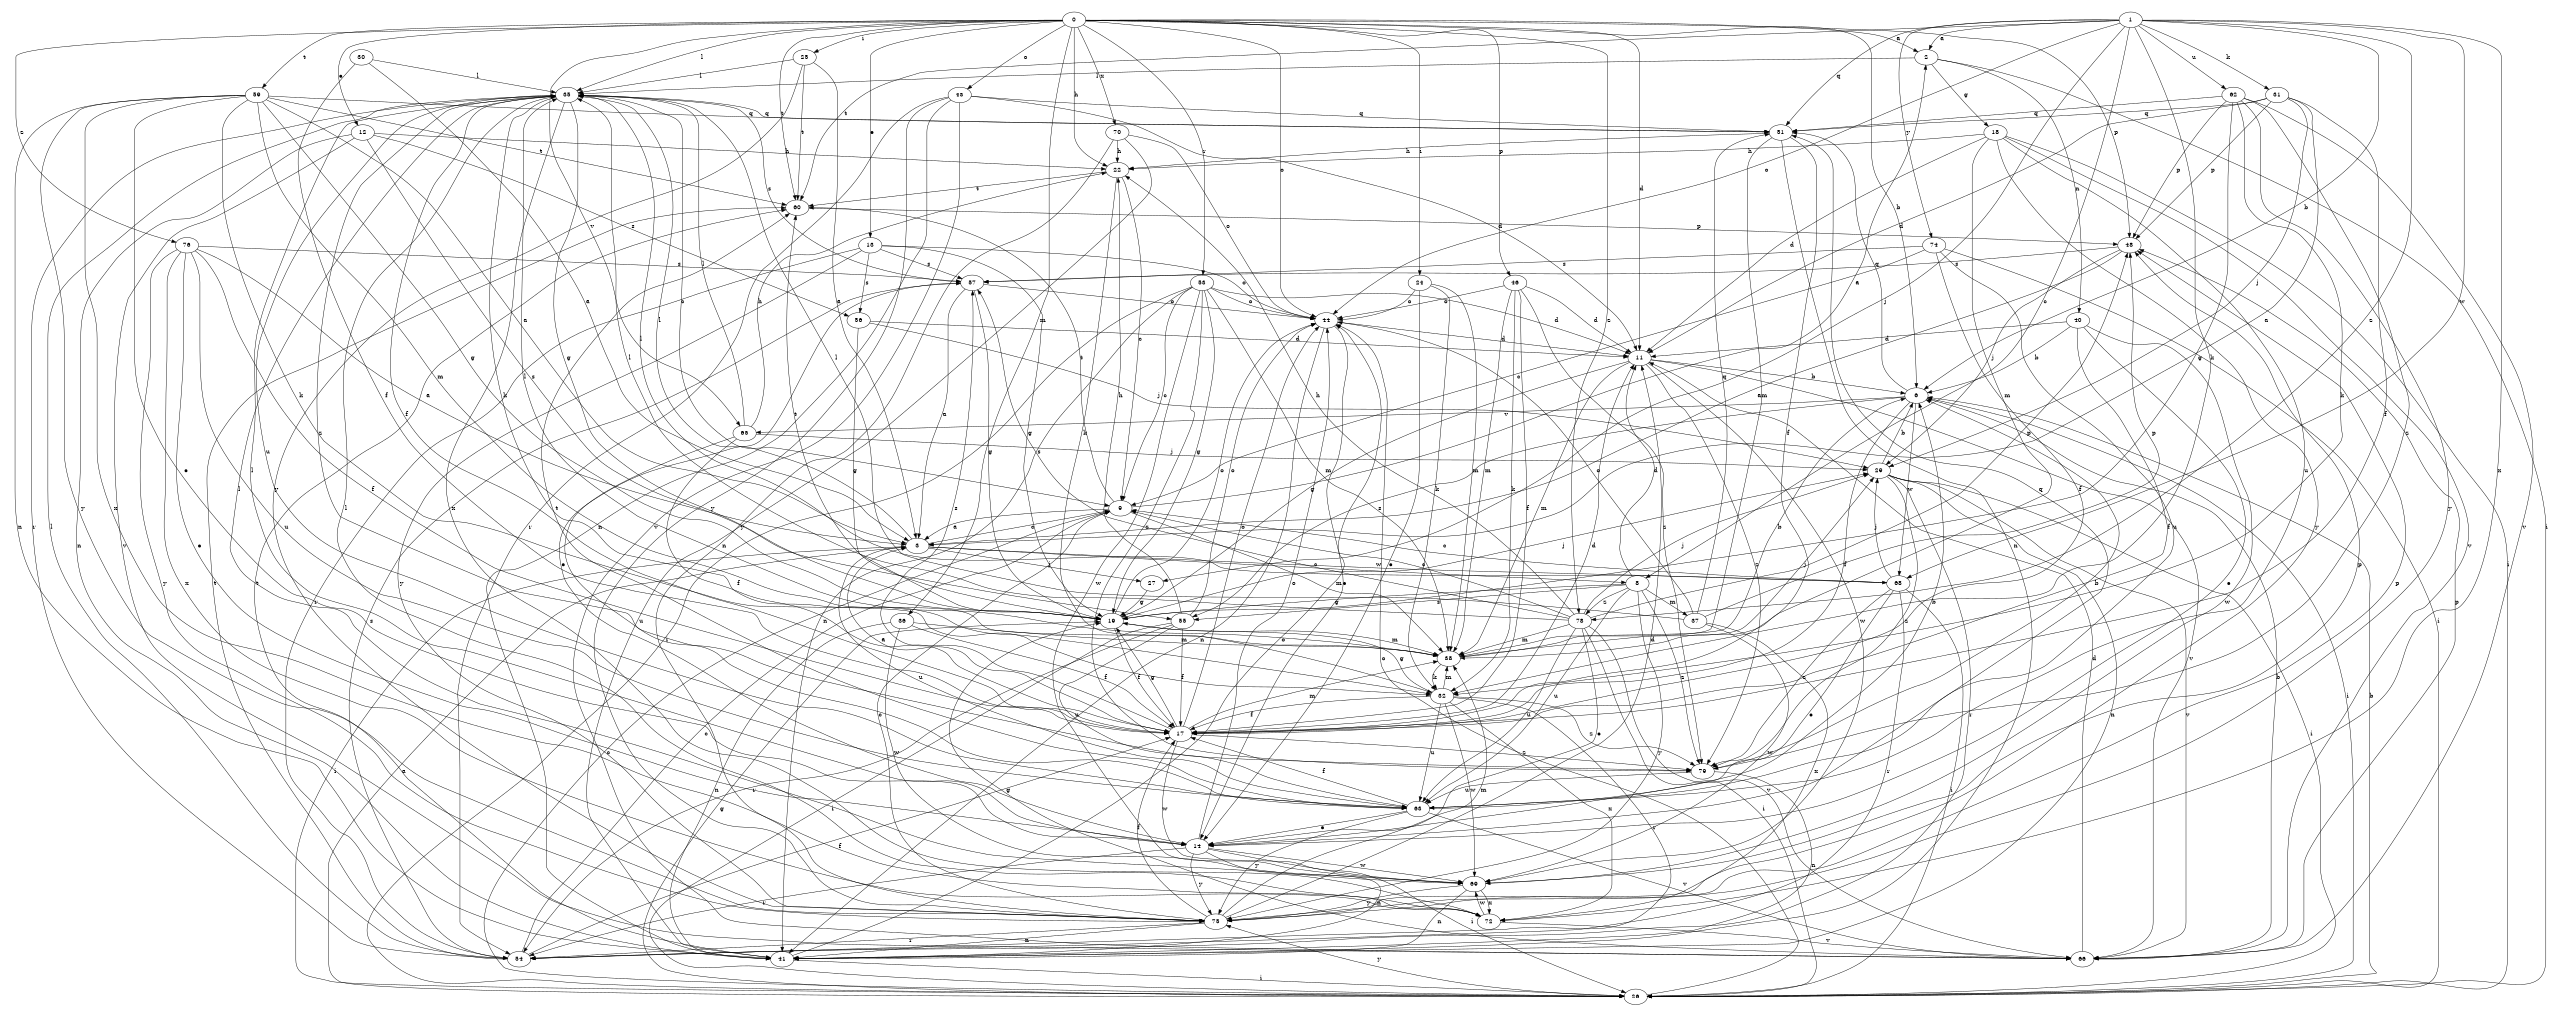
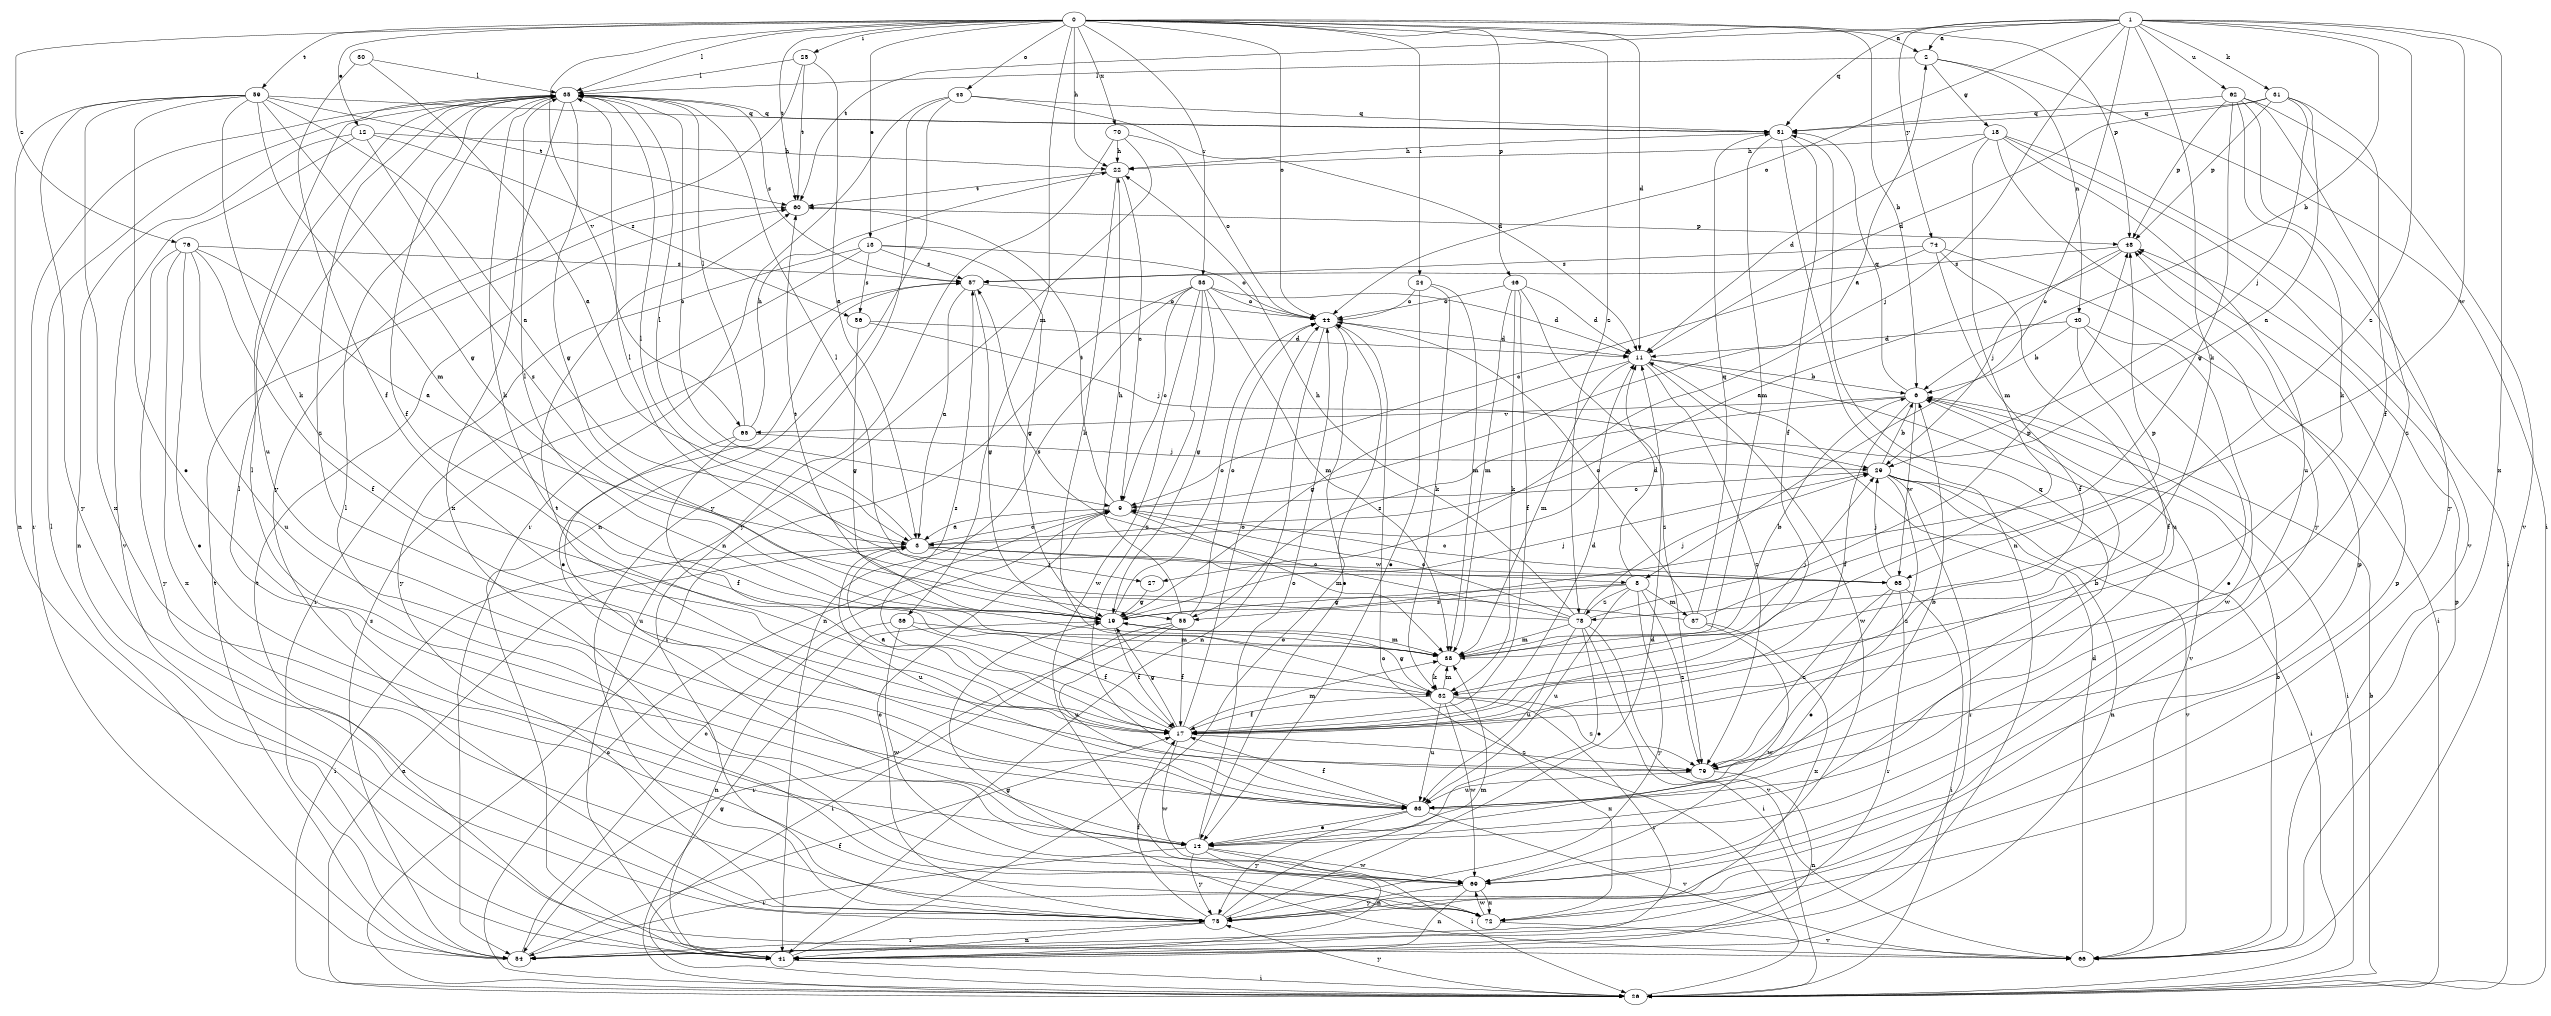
  strict digraph {
    0
    2
    6
    11
    12
    13
    22
    24
    25
    35
    36
    43
    44
    46
    48
    53
    59
    60
    65
    70
    76
    78
    18
    26
    40
    51
    68
    17
    55
    19
    79
    38
    66
    69
    41
    56
    75
    54
    57
    32
    9
    14
    3
    72
    63
    29
    1
    8
    27
    31
    62
    74
    37
    30
    0 -> 2 [label=a]
    0 -> 6 [label=b]
    0 -> 11 [label=d]
    0 -> 12 [label=e]
    0 -> 13 [label=e]
    0 -> 22 [label=h]
    0 -> 24 [label=i]
    0 -> 25 [label=i]
    0 -> 35 [label=l]
    0 -> 36 [label=m]
    0 -> 43 [label=o]
    0 -> 44 [label=o]
    0 -> 46 [label=p]
    0 -> 48 [label=p]
    0 -> 53 [label=r]
    0 -> 59 [label=t]
    0 -> 60 [label=t]
    0 -> 65 [label=v]
    0 -> 70 [label=x]
    0 -> 76 [label=z]
    0 -> 78 [label=z]
    2 -> 35 [label=l]
    2 -> 18 [label=g]
    2 -> 26 [label=i]
    2 -> 40 [label=n]
    6 -> 65 [label=v]
    6 -> 26 [label=i]
    6 -> 51 [label=q]
    6 -> 68 [label=w]
    6 -> 17 [label=f]
    6 -> 55 [label=s]
    11 -> 6 [label=b]
    11 -> 19 [label=g]
    11 -> 79 [label=z]
    11 -> 38 [label=m]
    11 -> 66 [label=v]
    11 -> 69 [label=w]
    12 -> 22 [label=h]
    12 -> 55 [label=s]
    12 -> 66 [label=v]
    12 -> 41 [label=n]
    12 -> 56 [label=s]
    13 -> 44 [label=o]
    13 -> 19 [label=g]
    13 -> 56 [label=s]
    13 -> 75 [label=y]
    13 -> 54 [label=r]
    13 -> 57 [label=s]
    22 -> 60 [label=t]
    22 -> 32 [label=k]
    22 -> 9 [label=c]
    24 -> 44 [label=o]
    24 -> 38 [label=m]
    24 -> 32 [label=k]
    24 -> 14 [label=e]
    25 -> 35 [label=l]
    25 -> 60 [label=t]
    25 -> 75 [label=y]
    25 -> 3 [label=a]
    35 -> 51 [label=q]
    35 -> 17 [label=f]
    35 -> 19 [label=g]
    35 -> 79 [label=z]
    35 -> 54 [label=r]
    35 -> 57 [label=s]
    35 -> 32 [label=k]
    35 -> 9 [label=c]
    35 -> 72 [label=x]
    35 -> 63 [label=u]
    36 -> 17 [label=f]
    36 -> 38 [label=m]
    36 -> 69 [label=w]
    36 -> 41 [label=n]
    43 -> 11 [label=d]
    43 -> 51 [label=q]
-   43 -> 66 [label=v]
    43 -> 41 [label=n]
    43 -> 75 [label=y]
    43 -> 54 [label=r]
    44 -> 11 [label=d]
    44 -> 41 [label=n]
    44 -> 14 [label=e]
    46 -> 11 [label=d]
    46 -> 44 [label=o]
    46 -> 17 [label=f]
    46 -> 79 [label=z]
    46 -> 38 [label=m]
    46 -> 32 [label=k]
    48 -> 57 [label=s]
    48 -> 3 [label=a]
    48 -> 29 [label=j]
    53 -> 11 [label=d]
    53 -> 44 [label=o]
    53 -> 26 [label=i]
    53 -> 19 [label=g]
    53 -> 79 [label=z]
    53 -> 38 [label=m]
    53 -> 69 [label=w]
    53 -> 41 [label=n]
    53 -> 9 [label=c]
    59 -> 60 [label=t]
    59 -> 51 [label=q]
    59 -> 19 [label=g]
    59 -> 38 [label=m]
    59 -> 41 [label=n]
    59 -> 75 [label=y]
    59 -> 32 [label=k]
    59 -> 14 [label=e]
    59 -> 3 [label=a]
    59 -> 72 [label=x]
    60 -> 48 [label=p]
    65 -> 22 [label=h]
    65 -> 35 [label=l]
    65 -> 17 [label=f]
    65 -> 63 [label=u]
    65 -> 29 [label=j]
    70 -> 22 [label=h]
    70 -> 44 [label=o]
    70 -> 41 [label=n]
    70 -> 75 [label=y]
    76 -> 17 [label=f]
    76 -> 75 [label=y]
    76 -> 57 [label=s]
    76 -> 14 [label=e]
    76 -> 3 [label=a]
    76 -> 72 [label=x]
    76 -> 63 [label=u]
    78 -> 22 [label=h]
    78 -> 35 [label=l]
    78 -> 48 [label=p]
    78 -> 26 [label=i]
    78 -> 38 [label=m]
    78 -> 66 [label=v]
    78 -> 57 [label=s]
    78 -> 9 [label=c]
    78 -> 14 [label=e]
    78 -> 63 [label=u]
    78 -> 29 [label=j]
    18 -> 11 [label=d]
    18 -> 22 [label=h]
    18 -> 26 [label=i]
    18 -> 38 [label=m]
    18 -> 66 [label=v]
    18 -> 75 [label=y]
    18 -> 63 [label=u]
    26 -> 6 [label=b]
    26 -> 44 [label=o]
    26 -> 19 [label=g]
    26 -> 75 [label=y]
    26 -> 9 [label=c]
    26 -> 3 [label=a]
    40 -> 6 [label=b]
    40 -> 11 [label=d]
    40 -> 17 [label=f]
    40 -> 69 [label=w]
    40 -> 14 [label=e]
    51 -> 22 [label=h]
    51 -> 17 [label=f]
    51 -> 38 [label=m]
    51 -> 41 [label=n]
    68 -> 35 [label=l]
    68 -> 26 [label=i]
    68 -> 79 [label=z]
    68 -> 54 [label=r]
    68 -> 9 [label=c]
    68 -> 14 [label=e]
    68 -> 29 [label=j]
    17 -> 11 [label=d]
    17 -> 44 [label=o]
    17 -> 19 [label=g]
    17 -> 79 [label=z]
    17 -> 38 [label=m]
    17 -> 69 [label=w]
    17 -> 57 [label=s]
    17 -> 3 [label=a]
    55 -> 22 [label=h]
    55 -> 44 [label=o]
    55 -> 26 [label=i]
    55 -> 17 [label=f]
    55 -> 54 [label=r]
    55 -> 63 [label=u]
    19 -> 44 [label=o]
    19 -> 60 [label=t]
    19 -> 17 [label=f]
    19 -> 38 [label=m]
    19 -> 29 [label=j]
    79 -> 6 [label=b]
    79 -> 41 [label=n]
    79 -> 63 [label=u]
    38 -> 6 [label=b]
    38 -> 35 [label=l]
    38 -> 32 [label=k]
    38 -> 29 [label=j]
    66 -> 6 [label=b]
    66 -> 11 [label=d]
    66 -> 48 [label=p]
    66 -> 19 [label=g]
    69 -> 35 [label=l]
    69 -> 48 [label=p]
    69 -> 41 [label=n]
    69 -> 75 [label=y]
    69 -> 72 [label=x]
    41 -> 44 [label=o]
    41 -> 60 [label=t]
    41 -> 26 [label=i]
    56 -> 11 [label=d]
    56 -> 19 [label=g]
    56 -> 29 [label=j]
    75 -> 11 [label=d]
    75 -> 48 [label=p]
    75 -> 17 [label=f]
    75 -> 38 [label=m]
    75 -> 41 [label=n]
    75 -> 54 [label=r]
    75 -> 9 [label=c]
    54 -> 35 [label=l]
    54 -> 60 [label=t]
    54 -> 17 [label=f]
    54 -> 57 [label=s]
    54 -> 9 [label=c]
    57 -> 44 [label=o]
    57 -> 19 [label=g]
    57 -> 14 [label=e]
    57 -> 3 [label=a]
    32 -> 17 [label=f]
    32 -> 19 [label=g]
    32 -> 79 [label=z]
    32 -> 38 [label=m]
    32 -> 69 [label=w]
    32 -> 54 [label=r]
    32 -> 72 [label=x]
    32 -> 63 [label=u]
    9 -> 2 [label=a]
    9 -> 60 [label=t]
    9 -> 38 [label=m]
    9 -> 3 [label=a]
    14 -> 35 [label=l]
    14 -> 44 [label=o]
    14 -> 26 [label=i]
    14 -> 51 [label=q]
    14 -> 69 [label=w]
    14 -> 41 [label=n]
    14 -> 75 [label=y]
    14 -> 54 [label=r]
    3 -> 35 [label=l]
    3 -> 26 [label=i]
    3 -> 68 [label=w]
    3 -> 9 [label=c]
    3 -> 63 [label=u]
    3 -> 8 [label=c]
    3 -> 27 [label=j]
    72 -> 35 [label=l]
    72 -> 66 [label=v]
    72 -> 69 [label=w]
    63 -> 6 [label=b]
    63 -> 60 [label=t]
    63 -> 17 [label=f]
    63 -> 66 [label=v]
    63 -> 75 [label=y]
    63 -> 14 [label=e]
    29 -> 6 [label=b]
    29 -> 26 [label=i]
    29 -> 79 [label=z]
    29 -> 66 [label=v]
    29 -> 41 [label=n]
    29 -> 54 [label=r]
+   29 -> 9 [label=c]
    1 -> 2 [label=a]
    1 -> 6 [label=b]
    1 -> 44 [label=o]
    1 -> 60 [label=t]
    1 -> 78 [label=z]
    1 -> 51 [label=q]
    1 -> 68 [label=w]
    1 -> 32 [label=k]
    1 -> 72 [label=x]
    1 -> 8 [label=c]
    1 -> 27 [label=j]
    1 -> 31 [label=k]
    1 -> 62 [label=u]
    1 -> 74 [label=y]
    8 -> 11 [label=d]
    8 -> 78 [label=z]
    8 -> 55 [label=s]
    8 -> 19 [label=g]
    8 -> 79 [label=z]
    8 -> 75 [label=y]
    8 -> 63 [label=u]
    8 -> 37 [label=m]
    27 -> 19 [label=g]
    31 -> 11 [label=d]
    31 -> 48 [label=p]
    31 -> 51 [label=q]
    31 -> 17 [label=f]
    31 -> 3 [label=a]
    31 -> 29 [label=j]
    62 -> 48 [label=p]
    62 -> 51 [label=q]
    62 -> 19 [label=g]
    62 -> 79 [label=z]
    62 -> 66 [label=v]
    62 -> 75 [label=y]
    62 -> 32 [label=k]
    74 -> 26 [label=i]
    74 -> 17 [label=f]
    74 -> 57 [label=s]
    74 -> 9 [label=c]
    74 -> 63 [label=u]
    37 -> 35 [label=l]
    37 -> 44 [label=o]
    37 -> 48 [label=p]
    37 -> 51 [label=q]
    37 -> 69 [label=w]
    37 -> 72 [label=x]
    30 -> 35 [label=l]
    30 -> 17 [label=f]
    30 -> 3 [label=a]
  }
